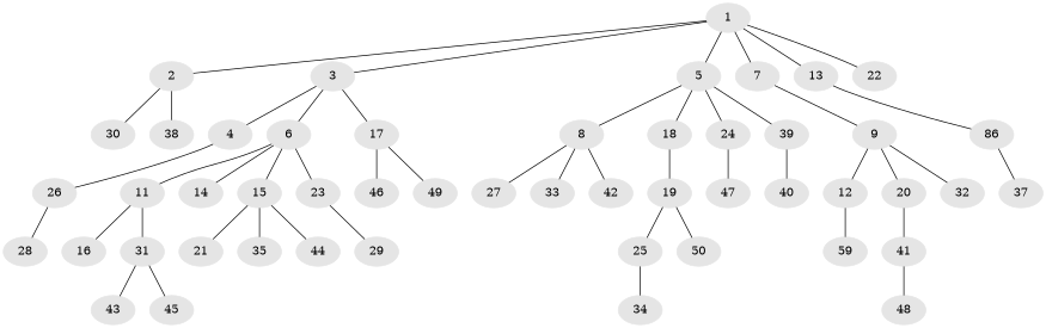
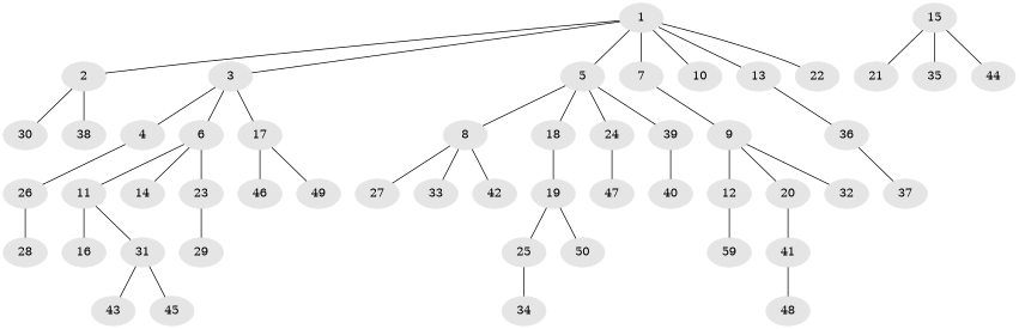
  graph {
    node [color=gray90 style=filled]
    1
    2
    3
    5
    7
+   10
    13
    22
    30
    38
    4
    6
    17
    8
    18
    24
    39
    9
-   36 [label=86]
+   36
    26
    11
    14
    15
    23
    46
    49
    28
    27
    33
    42
    19
    47
    40
    16
    31
    21
    35
    44
    29
    12
    20
    32
    n43 [label=59]
    41
    43
    45
    37
    25
    50
    34
    48
    1 -- 2
    1 -- 3
    1 -- 5
    1 -- 7
+   1 -- 10
    1 -- 13
    1 -- 22
    2 -- 30
    2 -- 38
    3 -- 4
    3 -- 6
    3 -- 17
    5 -- 8
    5 -- 18
    5 -- 24
    5 -- 39
    7 -- 9
    13 -- 36
    4 -- 26
    6 -- 11
    6 -- 14
-   6 -- 15
    6 -- 23
    17 -- 46
    17 -- 49
    8 -- 27
    8 -- 33
    8 -- 42
    18 -- 19
    24 -- 47
    39 -- 40
    9 -- 12
    9 -- 20
    9 -- 32
    36 -- 37
    26 -- 28
    11 -- 16
    11 -- 31
    15 -- 21
    15 -- 35
    15 -- 44
    23 -- 29
    19 -- 25
    19 -- 50
    31 -- 43
    31 -- 45
    12 -- n43
    20 -- 41
    41 -- 48
    25 -- 34
  }
